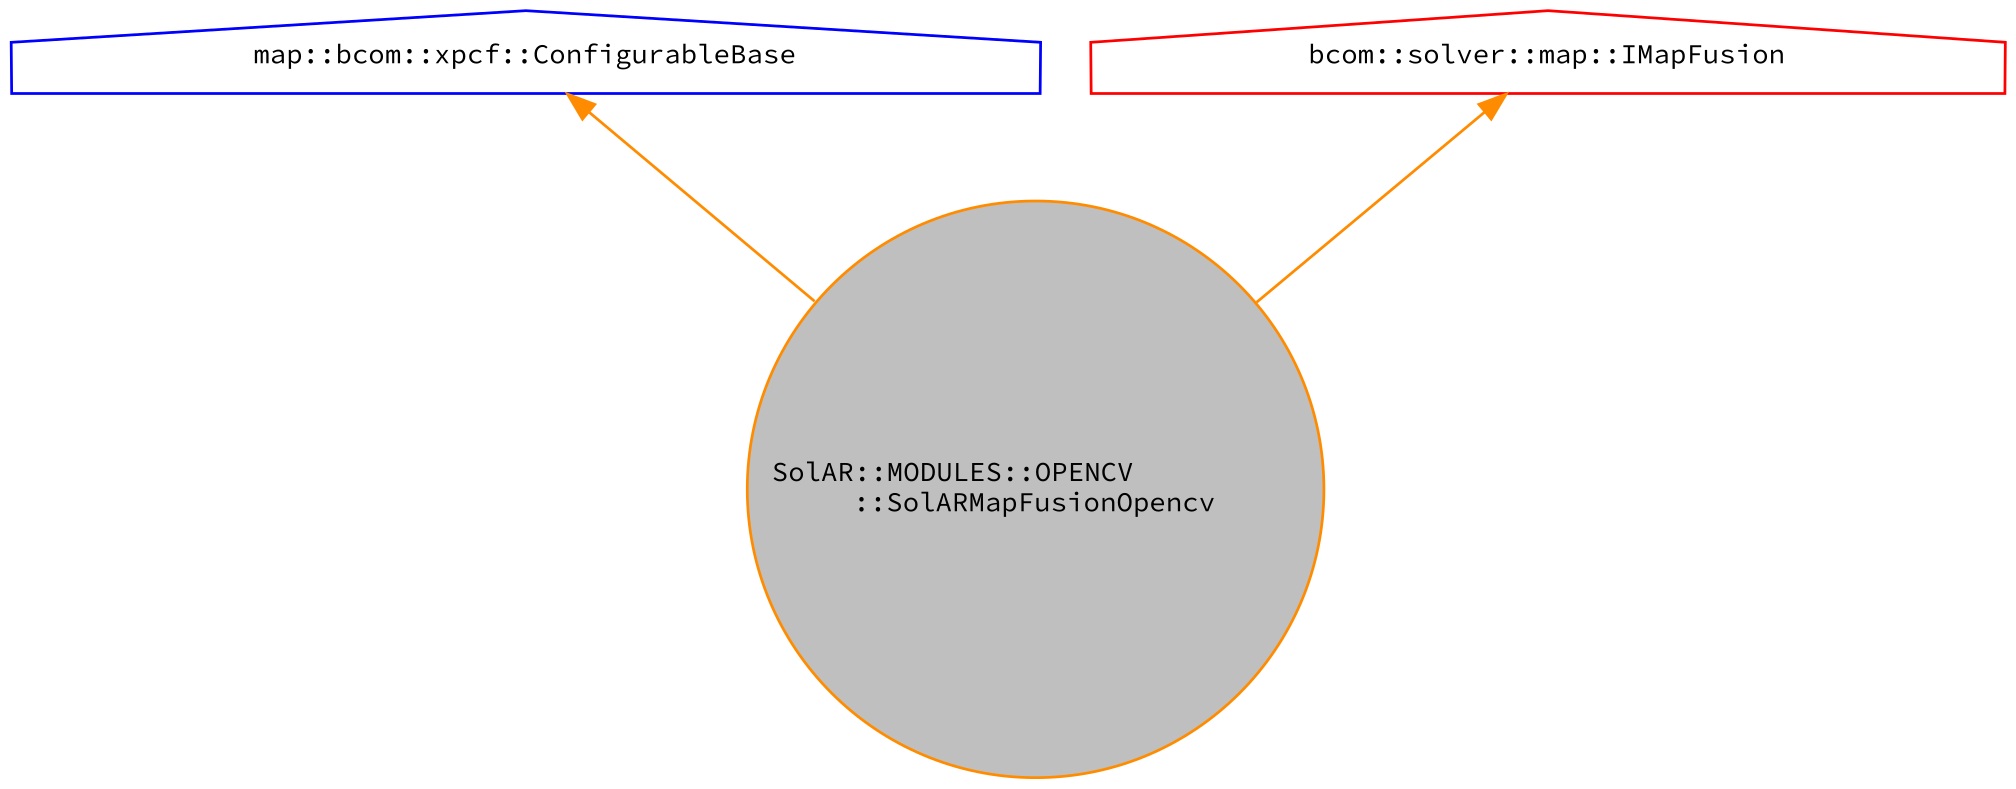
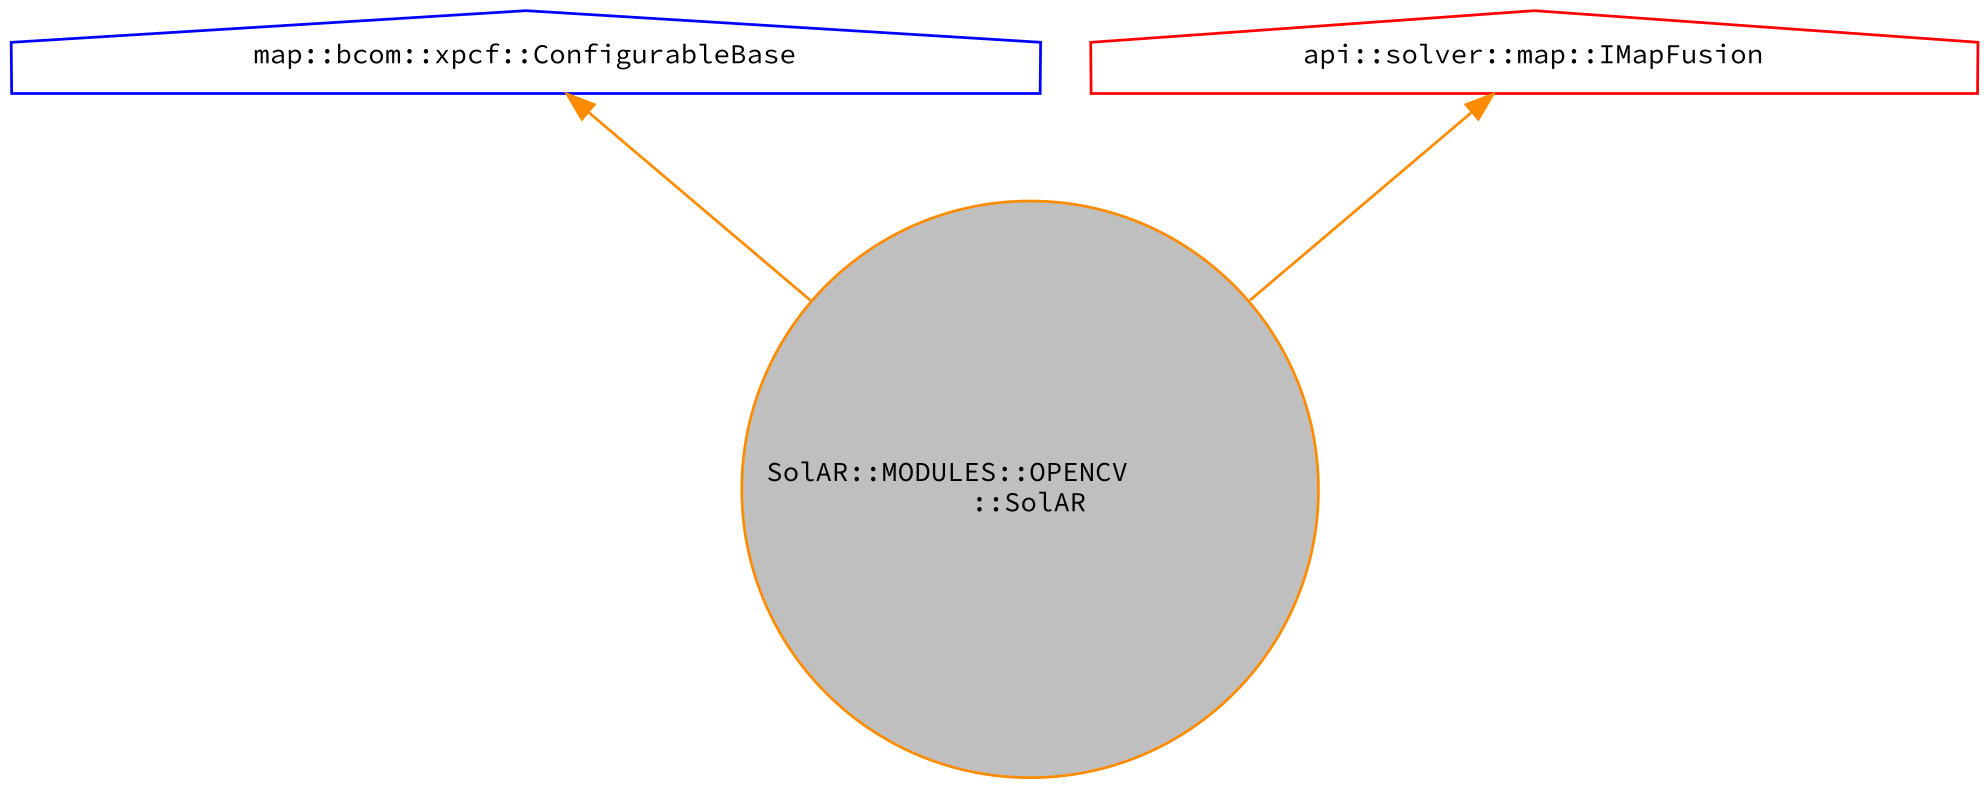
  digraph {
    fontname="Source Code Pro"
    node [fillcolor=white fontname="Source Code Pro" fontsize=10 shape=house style=filled]
    edge [color=darkorange dir=back fontname="Source Code Pro" fontsize=10 labelfontname=Helvetica labelfontsize=10 style=solid]
-   n1 [color=darkorange fillcolor=grey75 fontcolor=black height=0.2 label="SolAR::MODULES::OPENCV\l::SolARMapFusionOpencv" shape=circle width=0.4]
+   n1 [color=darkorange fillcolor=grey75 fontcolor=black height=0.2 label="SolAR::MODULES::OPENCV\l::SolAR" shape=circle width=0.4]
    n2 [color=blue height=0.2 label="map::bcom::xpcf::ConfigurableBase" width=0.4]
-   n3 [color=red height=0.2 label="bcom::solver::map::IMapFusion" width=0.4]
+   n3 [color=red height=0.2 label="api::solver::map::IMapFusion" width=0.4]
    n2 -> n1
    n3 -> n1
  }
